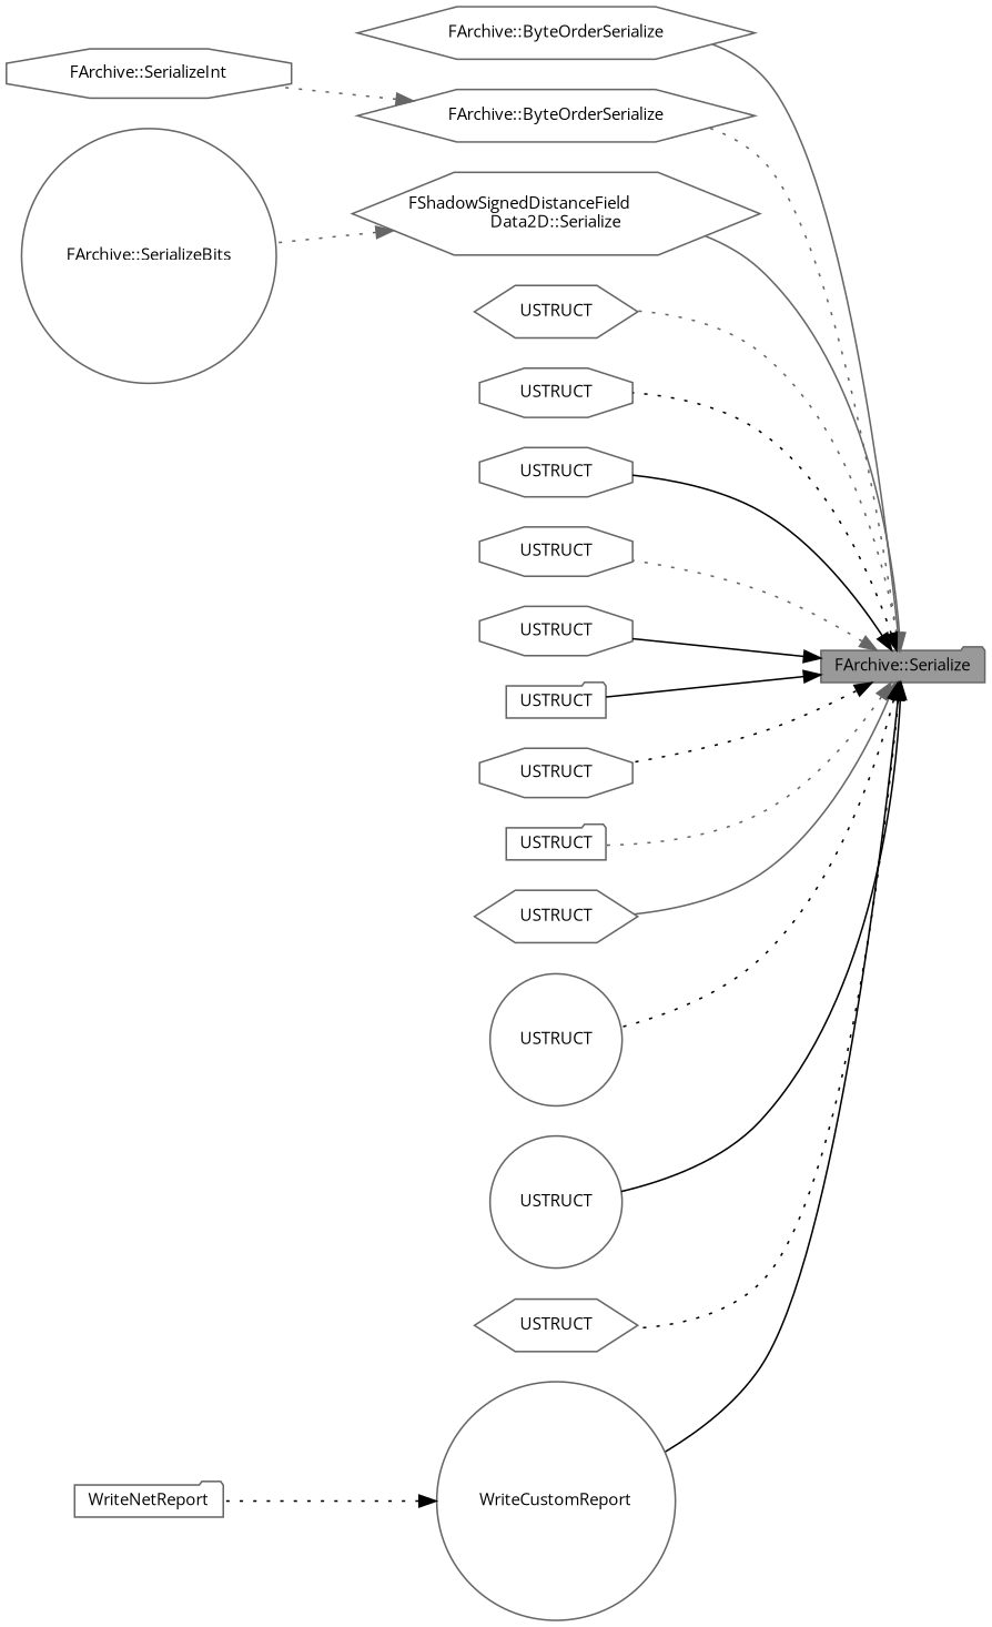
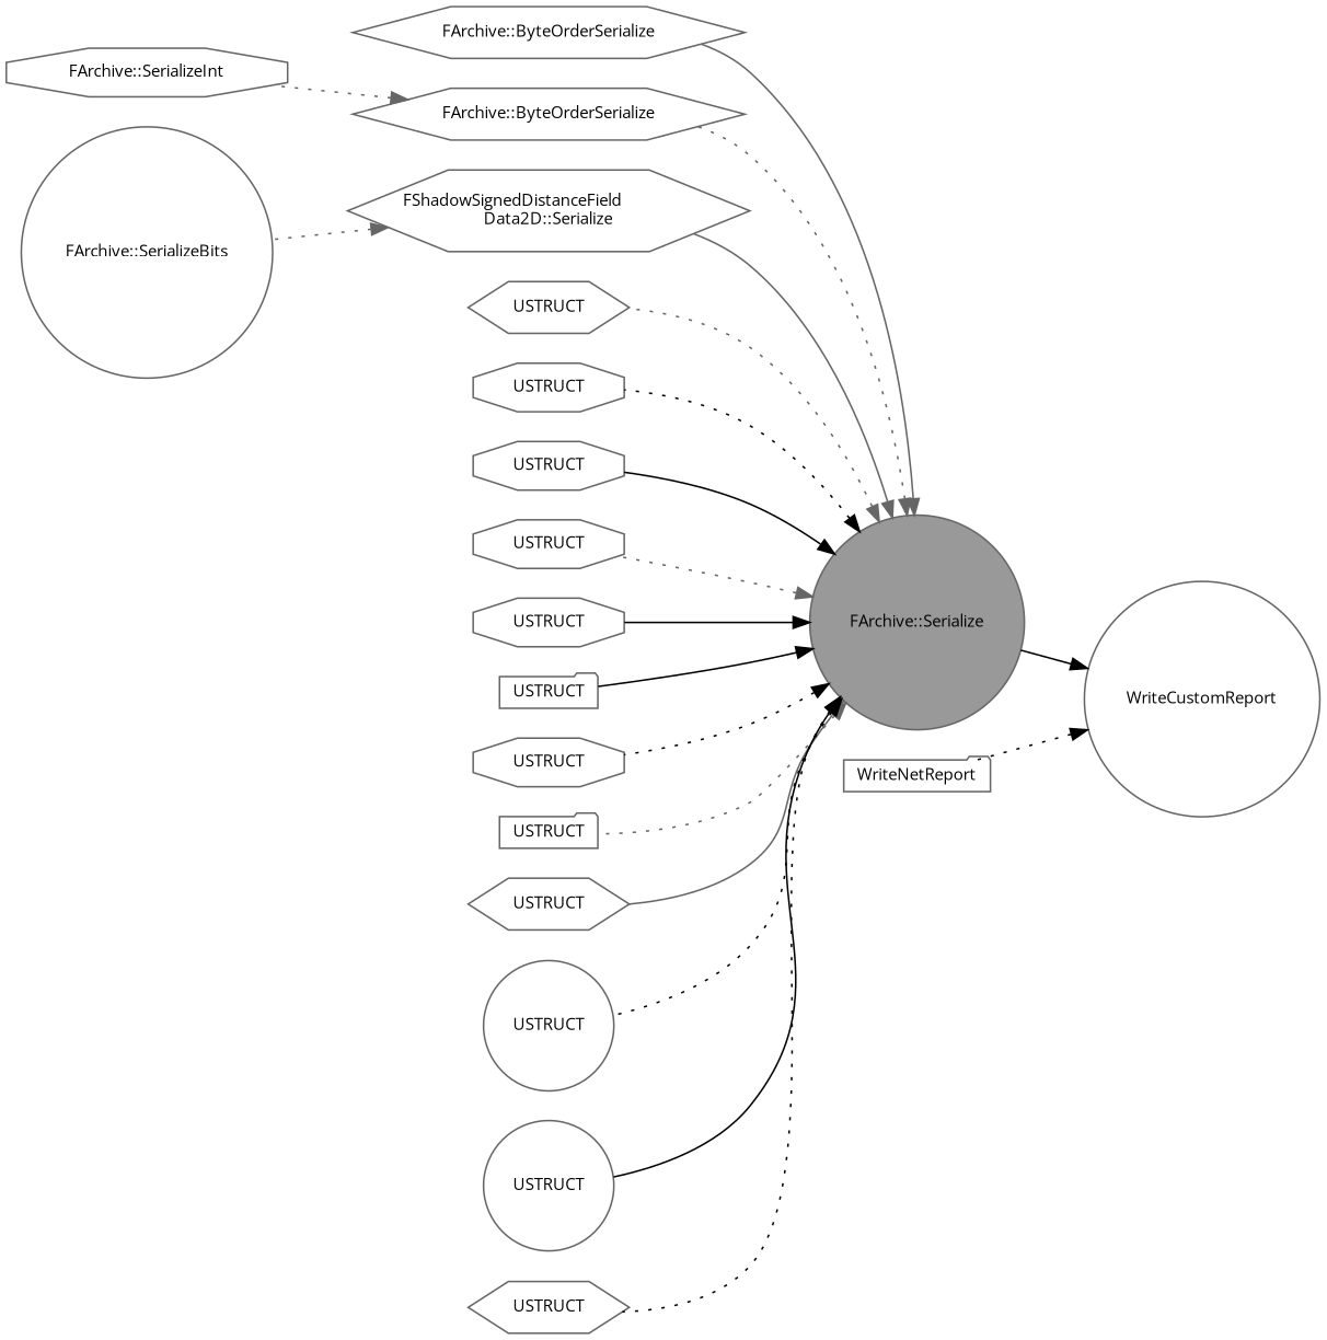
  digraph {
    fontname="Open Sans"
    rankdir=RL
    node [color=grey40 fillcolor=white fontname="Open Sans" fontsize=10 shape=hexagon style=filled]
    edge [color=black dir=back fontname="Open Sans" fontsize=10 labelfontname=Helvetica labelfontsize=10 style=dotted]
-   n1 [color=gray40 fillcolor=grey60 fontcolor=black height=0.2 label="FArchive::Serialize" shape=folder width=0.4]
+   n1 [color=gray40 fillcolor=grey60 fontcolor=black height=0.2 label="FArchive::Serialize" shape=circle width=0.4]
    n2 [height=0.2 label="FArchive::ByteOrderSerialize" width=0.4]
    n3 [height=0.2 label="FArchive::ByteOrderSerialize" width=0.4]
    n4 [height=0.2 label="FShadowSignedDistanceField\lData2D::Serialize" width=0.4]
    n5 [height=0.2 label=USTRUCT width=0.4]
    n6 [height=0.2 label=USTRUCT shape=octagon width=0.4]
    n7 [height=0.2 label=USTRUCT shape=octagon width=0.4]
    n8 [height=0.2 label=USTRUCT shape=octagon width=0.4]
    n9 [height=0.2 label=USTRUCT shape=octagon width=0.4]
    n10 [height=0.2 label=USTRUCT shape=folder width=0.4]
    n11 [height=0.2 label=USTRUCT shape=octagon width=0.4]
    n12 [height=0.2 label=USTRUCT shape=folder width=0.4]
    n13 [height=0.2 label=USTRUCT width=0.4]
    n14 [height=0.2 label=USTRUCT shape=circle width=0.4]
    n15 [height=0.2 label=USTRUCT shape=circle width=0.4]
    n16 [height=0.2 label=USTRUCT width=0.4]
    n17 [height=0.2 label=WriteCustomReport shape=circle width=0.4]
    n18 [height=0.2 label="FArchive::SerializeInt" shape=octagon width=0.4]
    n19 [height=0.2 label="FArchive::SerializeBits" shape=circle width=0.4]
    n20 [height=0.2 label=WriteNetReport shape=folder width=0.4]
    n1 -> n2 [color=gray40 style=solid]
    n1 -> n3 [color=gray40]
    n1 -> n4 [color=gray40 style=solid]
    n1 -> n5 [color=gray40]
    n1 -> n6
    n1 -> n7 [style=solid]
    n1 -> n8 [color=gray40]
    n1 -> n9 [style=solid]
    n1 -> n10 [style=solid]
    n1 -> n11
    n1 -> n12 [color=gray40]
    n1 -> n13 [color=gray40 style=solid]
    n1 -> n14
    n1 -> n15 [style=solid]
    n1 -> n16
-   n1 -> n17 [style=solid]
+   n17 -> n1 [style=solid]
    n3 -> n18 [color=gray40]
    n4 -> n19 [color=gray40]
    n17 -> n20
  }
